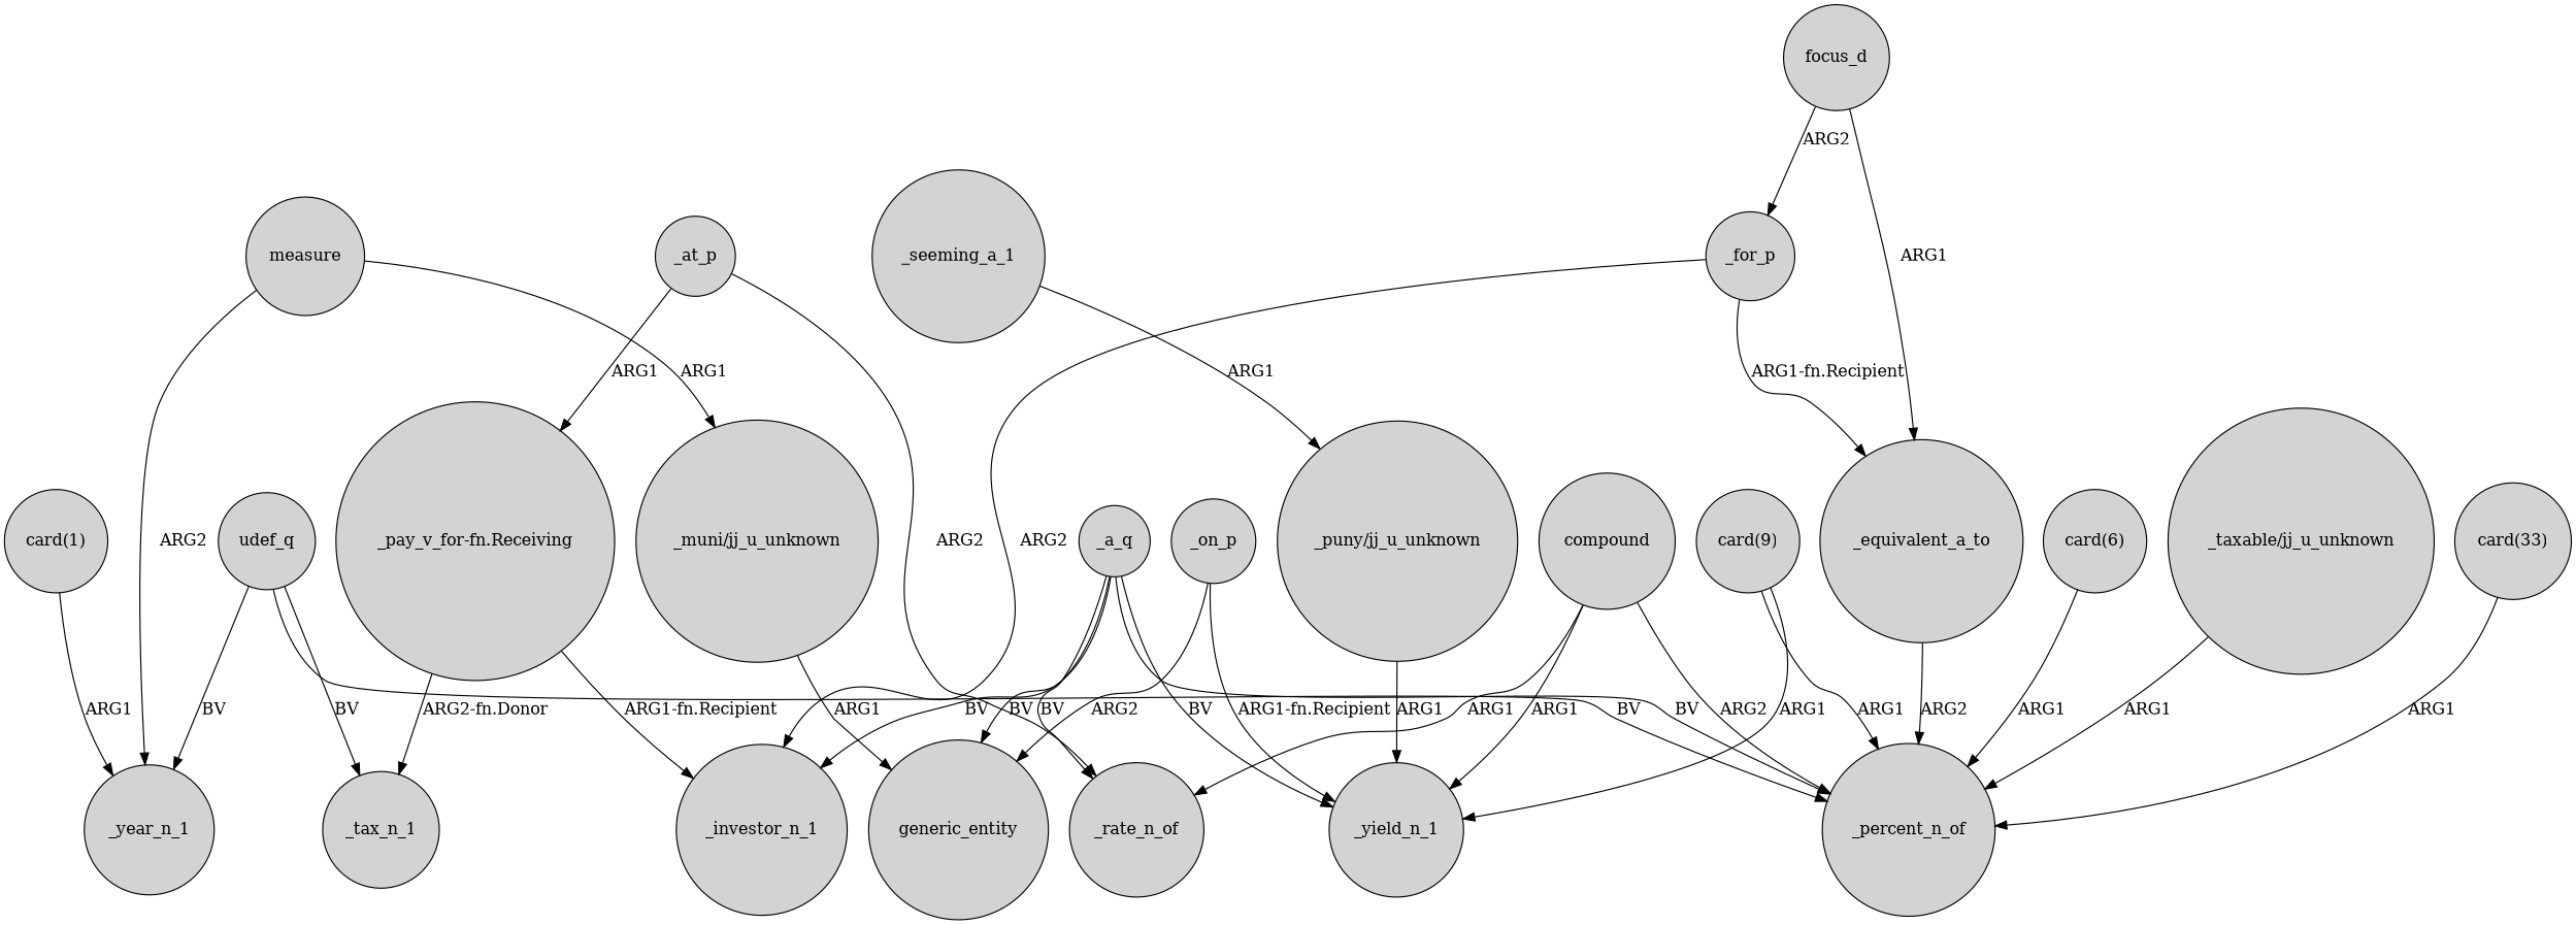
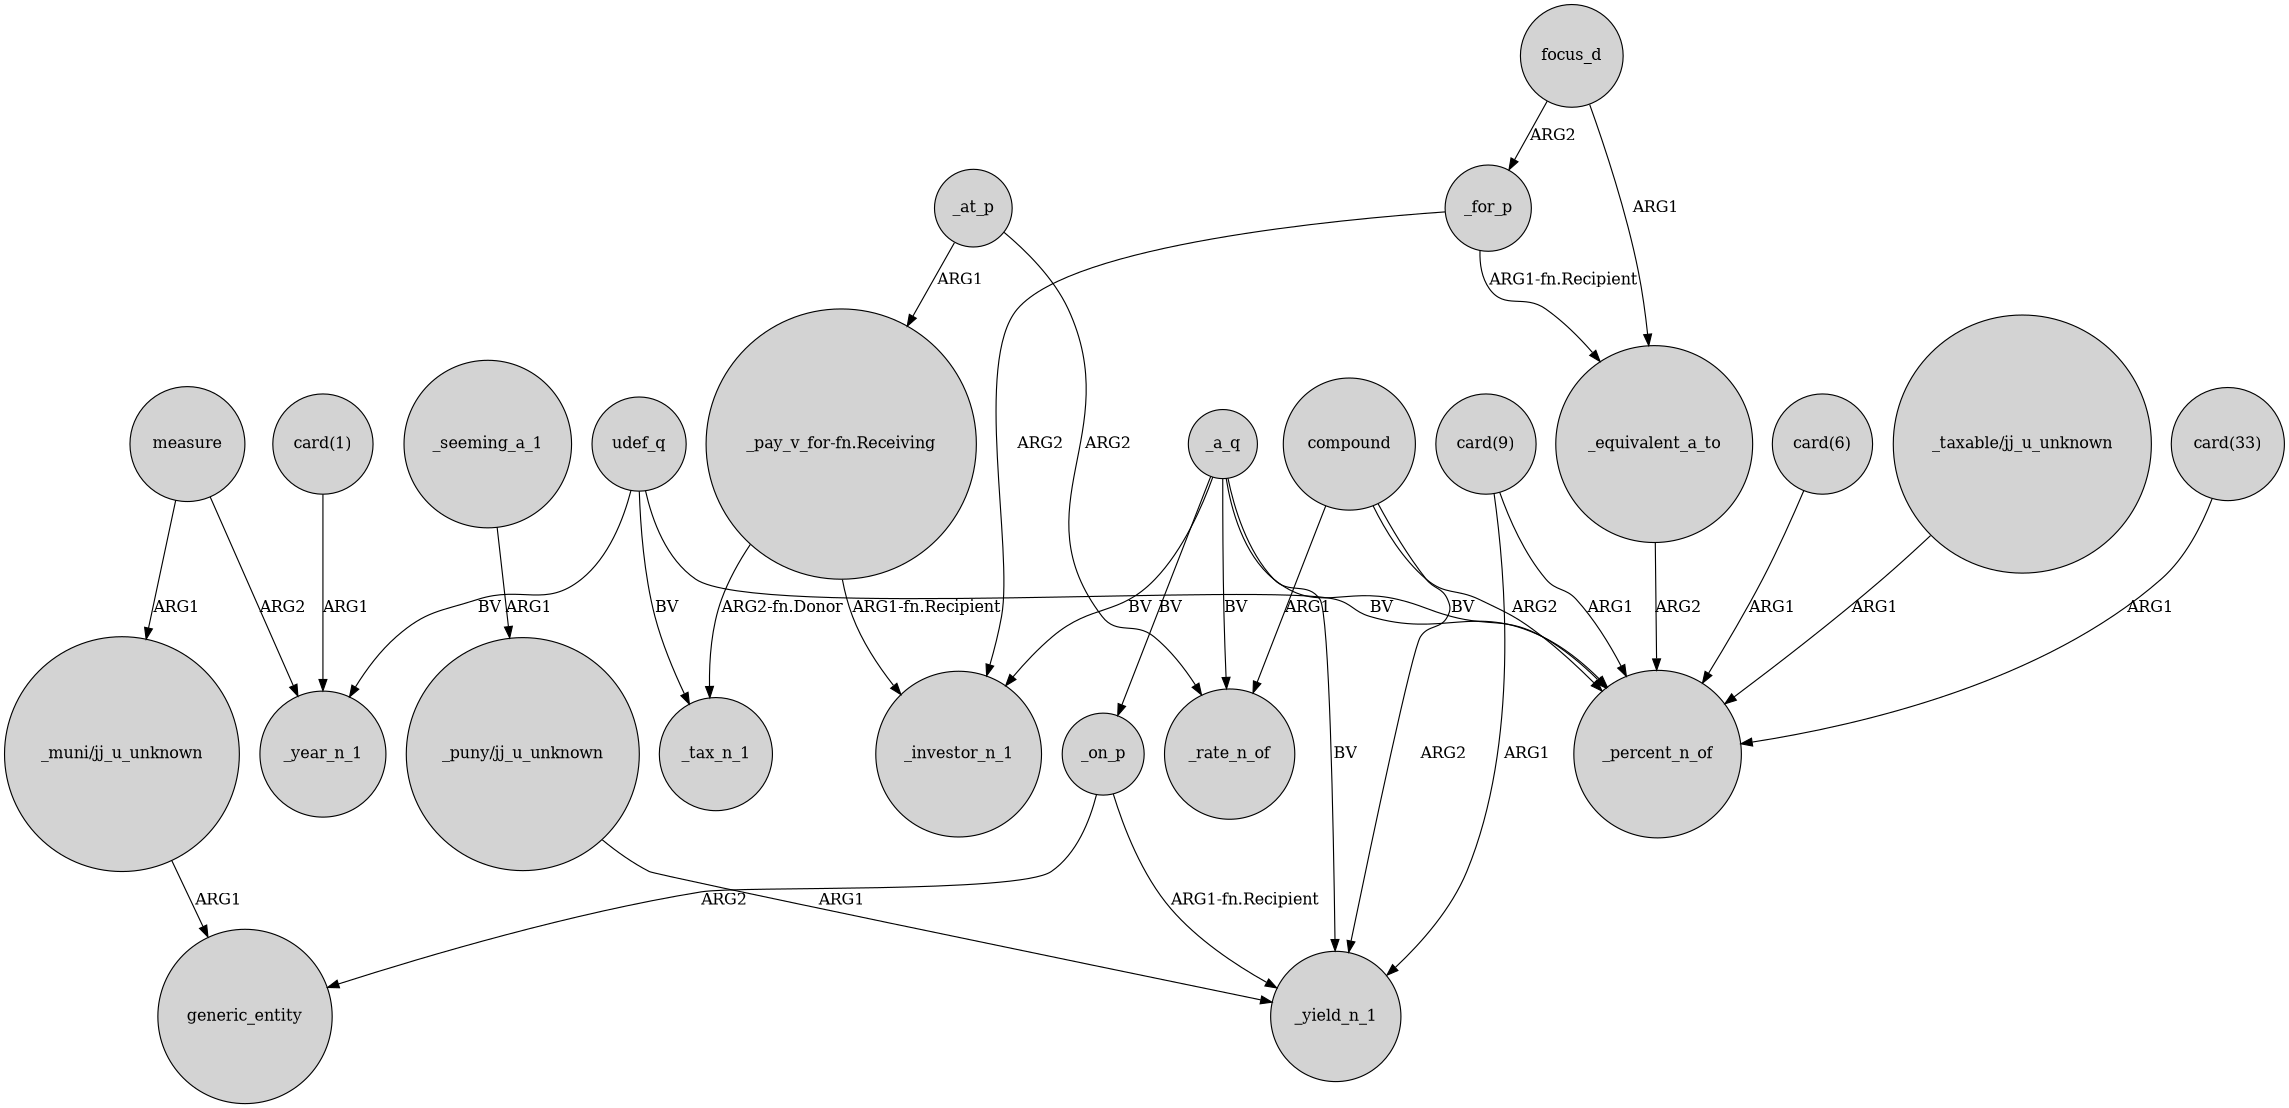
  digraph {
    node [shape=circle style=filled]
    "_puny/jj_u_unknown"
    _yield_n_1
    "card(1)"
    _year_n_1
    compound
    _percent_n_of
    _rate_n_of
    udef_q
    _tax_n_1
    "card(9)"
    _for_p
    _investor_n_1
    _equivalent_a_to
    _seeming_a_1
    measure
    "_muni/jj_u_unknown"
    generic_entity
    "_pay_v_for-fn.Receiving"
    _a_q
    _on_p
    "card(6)"
    "_taxable/jj_u_unknown"
    _at_p
    "card(33)"
    focus_d
    "_puny/jj_u_unknown" -> _yield_n_1 [label=ARG1]
    "card(1)" -> _year_n_1 [label=ARG1]
-   compound -> _yield_n_1 [label=ARG1]
+   compound -> _yield_n_1 [label=ARG2]
    compound -> _percent_n_of [label=ARG2]
    compound -> _rate_n_of [label=ARG1]
    udef_q -> _year_n_1 [label=BV]
    udef_q -> _percent_n_of [label=BV]
    udef_q -> _tax_n_1 [label=BV]
    "card(9)" -> _yield_n_1 [label=ARG1]
    "card(9)" -> _percent_n_of [label=ARG1]
    _for_p -> _investor_n_1 [label=ARG2]
    _for_p -> _equivalent_a_to [label="ARG1-fn.Recipient"]
    _equivalent_a_to -> _percent_n_of [label=ARG2]
    _seeming_a_1 -> "_puny/jj_u_unknown" [label=ARG1]
    measure -> _year_n_1 [label=ARG2]
    measure -> "_muni/jj_u_unknown" [label=ARG1]
    "_muni/jj_u_unknown" -> generic_entity [label=ARG1]
    "_pay_v_for-fn.Receiving" -> _tax_n_1 [label="ARG2-fn.Donor"]
    "_pay_v_for-fn.Receiving" -> _investor_n_1 [label="ARG1-fn.Recipient"]
    _a_q -> _yield_n_1 [label=BV]
    _a_q -> _percent_n_of [label=BV]
    _a_q -> _rate_n_of [label=BV]
    _a_q -> _investor_n_1 [label=BV]
-   _a_q -> generic_entity [label=BV]
+   _a_q -> _on_p [label=BV]
    _on_p -> _yield_n_1 [label="ARG1-fn.Recipient"]
    _on_p -> generic_entity [label=ARG2]
    "card(6)" -> _percent_n_of [label=ARG1]
    "_taxable/jj_u_unknown" -> _percent_n_of [label=ARG1]
    _at_p -> _rate_n_of [label=ARG2]
    _at_p -> "_pay_v_for-fn.Receiving" [label=ARG1]
    "card(33)" -> _percent_n_of [label=ARG1]
    focus_d -> _for_p [label=ARG2]
    focus_d -> _equivalent_a_to [label=ARG1]
  }
